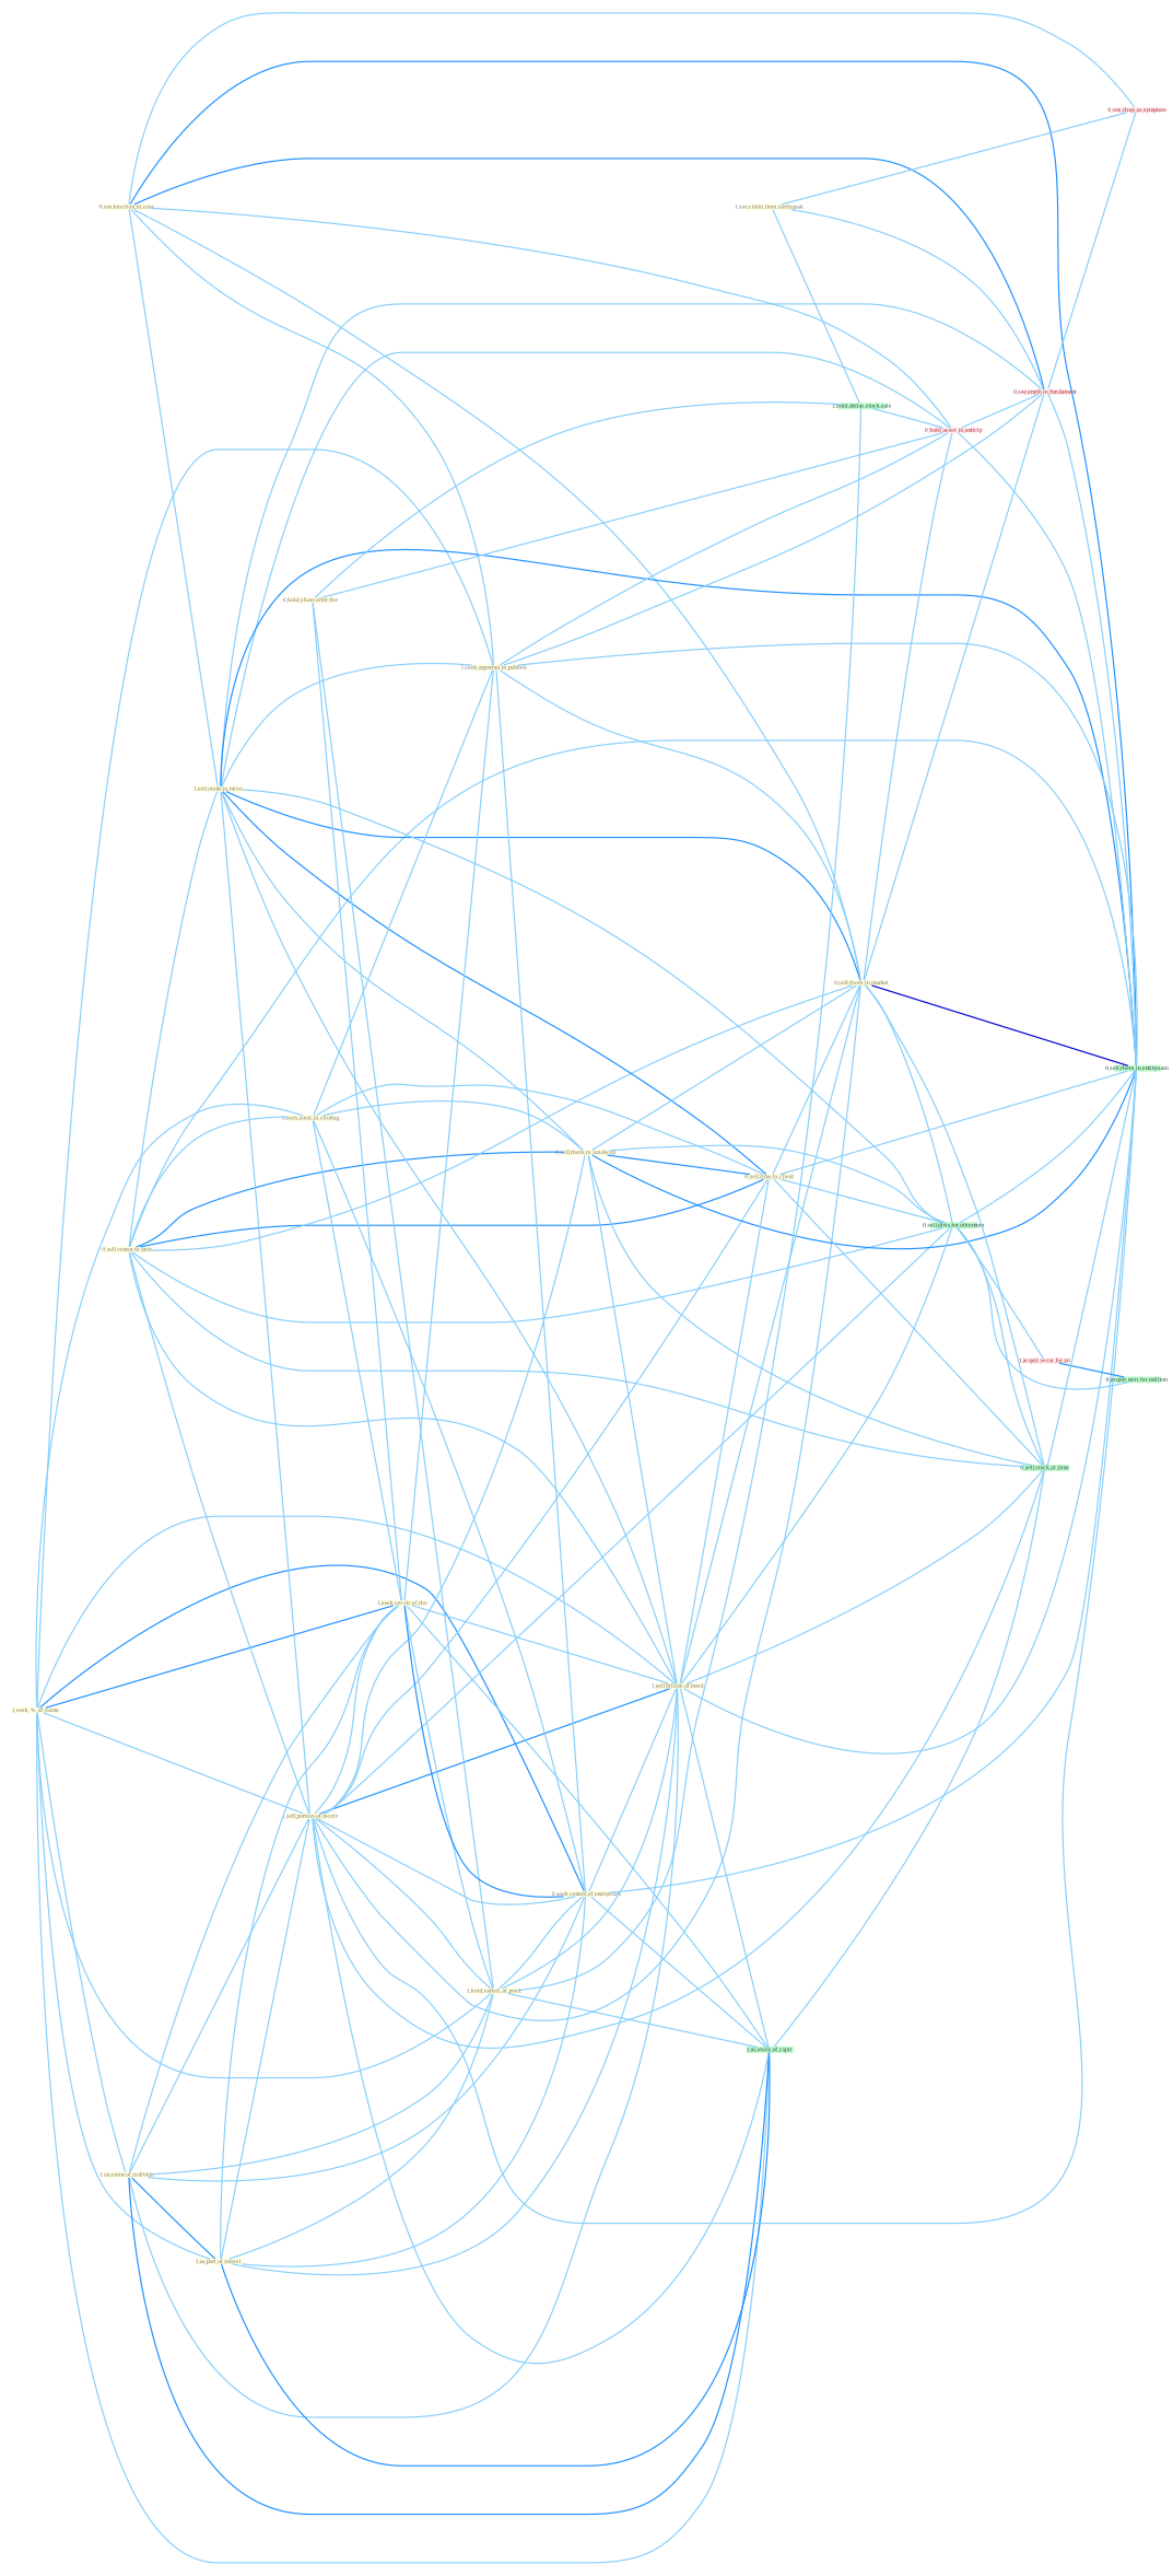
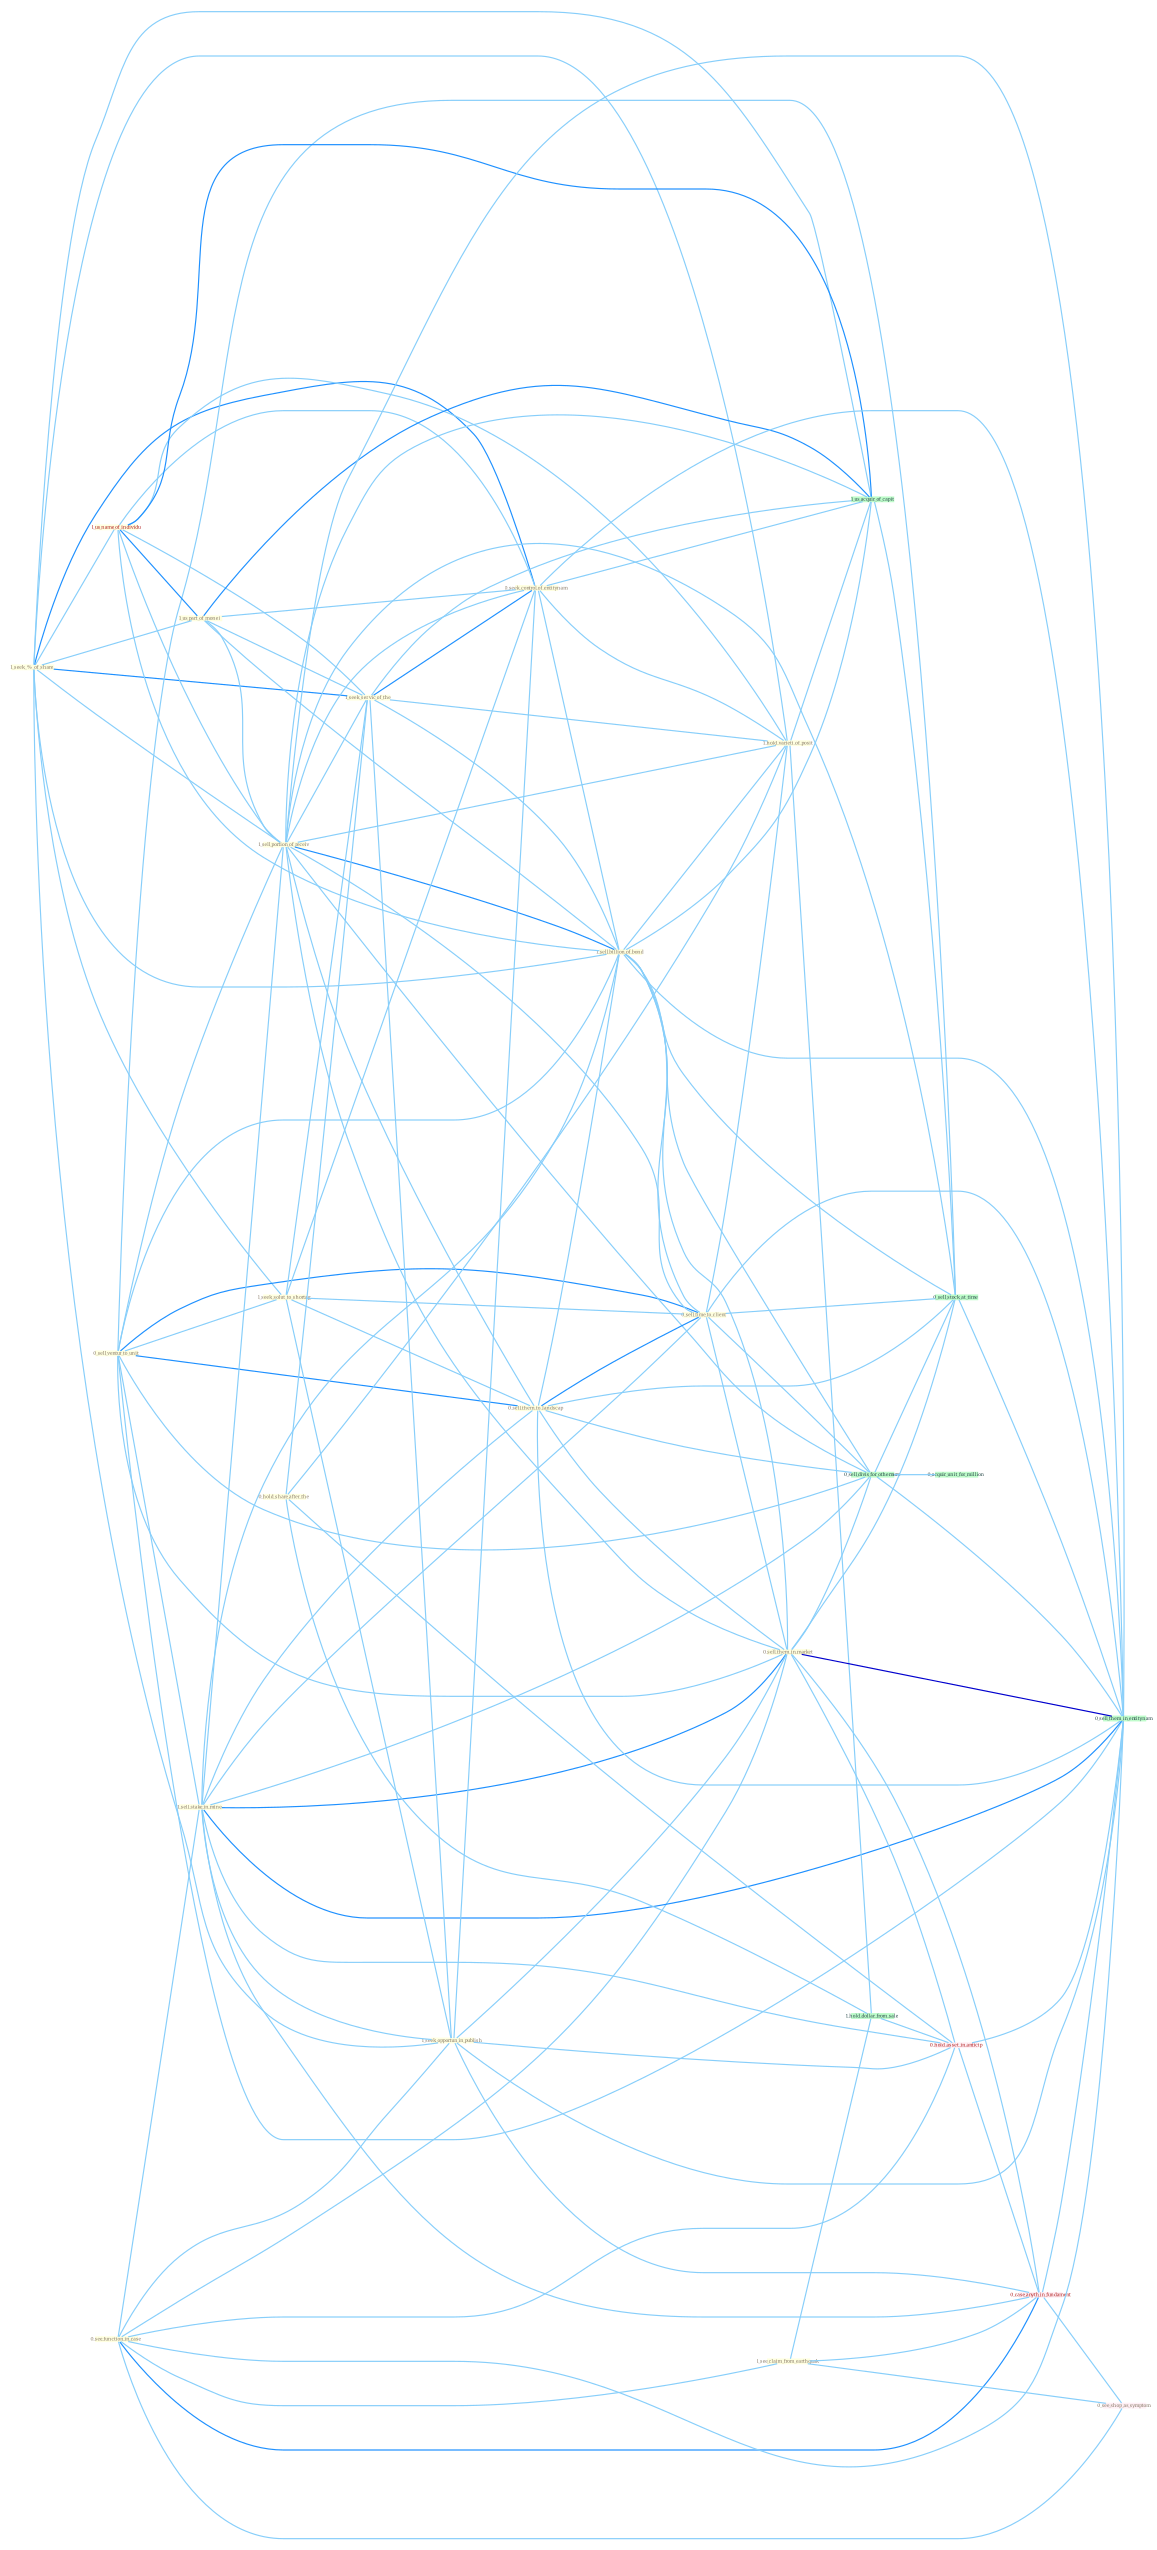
  graph {
    fontname=Merriweather
    rankdir=LR
    node [color="#ffffe0" fixedsize=true fontcolor="#8b7d6b" fontname=Merriweather fontsize=4 shape=polygon style=filled]
    edge [color="#87cefa" fontname=Merriweather w=1]
-   "1_seek_%_of_share " [height=.06 width=.5 label="1_seek_%_of_name"]
+   "1_seek_%_of_share " [height=.06 width=.5]
    "0_sell_ventur_to_unit " [height=.06 width=.5]
    "0_see_function_in_case " [height=.06 width=.5]
-   "1_us_name_of_individu " [height=.06 width=.5]
+   "1_us_name_of_individu " [fontcolor="#b22222" height=.06 width=.5]
    "1_sell_stake_in_mine " [height=.06 width=.5]
    "1_us_part_of_monei " [height=.06 width=.5]
    "1_sell_portion_of_receiv " [height=.06 width=.5]
    "1_seek_solut_to_shortag " [height=.06 width=.5]
    "1_see_claim_from_earthquak " [height=.06 width=.5]
    "0_hold_share_after_the " [height=.06 width=.5]
    "1_seek_servic_of_the " [height=.06 width=.5]
    "1_seek_opportun_in_publish " [height=.06 width=.5]
    "0_sell_them_to_landscap " [height=.06 width=.5]
    "1_hold_varieti_of_posit " [height=.06 width=.5]
    "0_seek_control_of_entitynam " [height=.06 width=.5]
    "1_sell_billion_of_bond " [height=.06 width=.5]
    "0_sell_time_to_client " [height=.06 width=.5]
    "0_sell_them_in_market " [height=.06 width=.5]
-   "1_acquir_secur_for_an " [color="#fff0f5" fontcolor="#b22222" height=.06 width=.5]
    "0_hold_asset_in_anticip " [color="#fff0f5" fontcolor="#b22222" height=.06 width=.5]
-   "0_see_anyth_in_fundament " [color="#fff0f5" fontcolor="#b22222" height=.06 width=.5]
-   "0_see_shop_as_symptom " [color="#fff0f5" fontcolor="#b22222" height=.06 width=.5]
-   "1_us_stock_of_capit " [color="#BDFCC9" fontcolor="#2f4f4f" height=.06 width=.5]
+   "0_see_anyth_in_fundament " [color="#fff0f5" fontcolor="#b22222" height=.06 width=.5 label="0_case_anyth_in_fundament"]
+   "0_see_shop_as_symptom " [color="#fff0f5" height=.06 width=.5]
+   "1_us_stock_of_capit " [color="#BDFCC9" fontcolor="#2f4f4f" height=.06 width=.5 label="1_us_acquir_of_capit"]
    "0_sell_divis_for_othernum " [color="#BDFCC9" fontcolor="#2f4f4f" height=.06 width=.5]
    "0_sell_stock_at_time " [color="#BDFCC9" fontcolor="#2f4f4f" height=.06 width=.5]
    "0_sell_them_in_entitynam " [color="#BDFCC9" fontcolor="#2f4f4f" height=.06 width=.5]
-   "1_hold_dollar_from_sale " [color="#BDFCC9" fontcolor="#2f4f4f" height=.06 width=.5 label="1_hold_dollar_stock_sale"]
+   "1_hold_dollar_from_sale " [color="#BDFCC9" fontcolor="#2f4f4f" height=.06 width=.5]
    "0_acquir_unit_for_million " [color="#BDFCC9" fontcolor="#2f4f4f" height=.06 width=.5]
    subgraph sub_1 {
      "1_seek_%_of_share "
      "0_sell_ventur_to_unit "
      "0_see_function_in_case "
      "1_us_name_of_individu "
      "1_sell_stake_in_mine "
      "1_us_part_of_monei "
      "1_sell_portion_of_receiv "
      "1_seek_solut_to_shortag "
      "1_see_claim_from_earthquak "
      "0_hold_share_after_the "
      "1_seek_servic_of_the "
      "1_seek_opportun_in_publish "
      "0_sell_them_to_landscap "
      "1_hold_varieti_of_posit "
      "0_seek_control_of_entitynam "
      "1_sell_billion_of_bond "
      "0_sell_time_to_client "
      "0_sell_them_in_market "
    }
    subgraph sub_2 {
-     "1_acquir_secur_for_an "
      "0_hold_asset_in_anticip "
      "0_see_anyth_in_fundament "
      "0_see_shop_as_symptom "
    }
    "1_seek_%_of_share " -- "1_us_name_of_individu "
    "1_seek_%_of_share " -- "1_us_part_of_monei "
    "1_seek_%_of_share " -- "1_sell_portion_of_receiv "
    "1_seek_%_of_share " -- "1_seek_solut_to_shortag "
    "1_seek_%_of_share " -- "1_seek_servic_of_the " [color="#1e90ff" w=2]
    "1_seek_%_of_share " -- "1_seek_opportun_in_publish "
    "1_seek_%_of_share " -- "1_hold_varieti_of_posit "
    "1_seek_%_of_share " -- "0_seek_control_of_entitynam " [color="#1e90ff" w=2]
    "1_seek_%_of_share " -- "1_sell_billion_of_bond "
    "1_seek_%_of_share " -- "1_us_stock_of_capit "
    "0_sell_ventur_to_unit " -- "1_sell_stake_in_mine "
    "0_sell_ventur_to_unit " -- "1_sell_portion_of_receiv "
    "0_sell_ventur_to_unit " -- "1_seek_solut_to_shortag "
    "0_sell_ventur_to_unit " -- "0_sell_them_to_landscap " [color="#1e90ff" w=2]
    "0_sell_ventur_to_unit " -- "1_sell_billion_of_bond "
    "0_sell_ventur_to_unit " -- "0_sell_time_to_client " [color="#1e90ff" w=2]
    "0_sell_ventur_to_unit " -- "0_sell_them_in_market "
    "0_sell_ventur_to_unit " -- "0_sell_divis_for_othernum "
    "0_sell_ventur_to_unit " -- "0_sell_stock_at_time "
    "0_sell_ventur_to_unit " -- "0_sell_them_in_entitynam "
    "0_see_function_in_case " -- "1_sell_stake_in_mine "
+   "0_see_function_in_case " -- "1_see_claim_from_earthquak "
    "0_see_function_in_case " -- "1_seek_opportun_in_publish "
    "0_see_function_in_case " -- "0_sell_them_in_market "
    "0_see_function_in_case " -- "0_hold_asset_in_anticip "
    "0_see_function_in_case " -- "0_see_anyth_in_fundament " [color="#1e90ff" w=2]
    "0_see_function_in_case " -- "0_see_shop_as_symptom "
-   "0_see_function_in_case " -- "0_sell_them_in_entitynam " [color="#1e90ff"]
+   "0_see_function_in_case " -- "0_sell_them_in_entitynam "
    "1_us_name_of_individu " -- "1_us_part_of_monei " [color="#1e90ff" w=2]
    "1_us_name_of_individu " -- "1_sell_portion_of_receiv "
    "1_us_name_of_individu " -- "1_seek_servic_of_the "
    "1_us_name_of_individu " -- "1_hold_varieti_of_posit "
    "1_us_name_of_individu " -- "0_seek_control_of_entitynam "
    "1_us_name_of_individu " -- "1_sell_billion_of_bond "
    "1_us_name_of_individu " -- "1_us_stock_of_capit " [color="#1e90ff" w=2]
    "1_sell_stake_in_mine " -- "1_sell_portion_of_receiv "
    "1_sell_stake_in_mine " -- "1_seek_opportun_in_publish "
    "1_sell_stake_in_mine " -- "0_sell_them_to_landscap "
    "1_sell_stake_in_mine " -- "1_sell_billion_of_bond "
-   "1_sell_stake_in_mine " -- "0_sell_time_to_client " [color="#1e90ff"]
+   "1_sell_stake_in_mine " -- "0_sell_time_to_client "
    "1_sell_stake_in_mine " -- "0_sell_them_in_market " [color="#1e90ff" w=2]
    "1_sell_stake_in_mine " -- "0_hold_asset_in_anticip "
    "1_sell_stake_in_mine " -- "0_see_anyth_in_fundament "
    "1_sell_stake_in_mine " -- "0_sell_divis_for_othernum "
    "1_sell_stake_in_mine " -- "0_sell_them_in_entitynam " [color="#1e90ff" w=2]
    "1_us_part_of_monei " -- "1_sell_portion_of_receiv "
    "1_us_part_of_monei " -- "1_seek_servic_of_the "
-   "1_us_part_of_monei " -- "1_hold_varieti_of_posit "
+   "0_sell_time_to_client " -- "1_hold_varieti_of_posit "
    "1_us_part_of_monei " -- "0_seek_control_of_entitynam "
    "1_us_part_of_monei " -- "1_sell_billion_of_bond "
    "1_us_part_of_monei " -- "1_us_stock_of_capit " [color="#1e90ff" w=2]
    "1_sell_portion_of_receiv " -- "1_seek_servic_of_the "
    "1_sell_portion_of_receiv " -- "0_sell_them_to_landscap "
    "1_sell_portion_of_receiv " -- "1_hold_varieti_of_posit "
    "1_sell_portion_of_receiv " -- "0_seek_control_of_entitynam "
    "1_sell_portion_of_receiv " -- "1_sell_billion_of_bond " [color="#1e90ff" w=2]
    "1_sell_portion_of_receiv " -- "0_sell_time_to_client "
    "1_sell_portion_of_receiv " -- "0_sell_them_in_market "
    "1_sell_portion_of_receiv " -- "1_us_stock_of_capit "
    "1_sell_portion_of_receiv " -- "0_sell_divis_for_othernum "
    "1_sell_portion_of_receiv " -- "0_sell_stock_at_time "
    "1_sell_portion_of_receiv " -- "0_sell_them_in_entitynam "
    "1_seek_solut_to_shortag " -- "1_seek_servic_of_the "
    "1_seek_solut_to_shortag " -- "1_seek_opportun_in_publish "
    "1_seek_solut_to_shortag " -- "0_sell_them_to_landscap "
    "1_seek_solut_to_shortag " -- "0_seek_control_of_entitynam "
    "1_seek_solut_to_shortag " -- "0_sell_time_to_client "
    "1_see_claim_from_earthquak " -- "0_see_anyth_in_fundament "
    "1_see_claim_from_earthquak " -- "0_see_shop_as_symptom "
    "1_see_claim_from_earthquak " -- "1_hold_dollar_from_sale "
    "0_hold_share_after_the " -- "1_seek_servic_of_the "
    "0_hold_share_after_the " -- "1_hold_varieti_of_posit "
    "0_hold_share_after_the " -- "0_hold_asset_in_anticip "
    "0_hold_share_after_the " -- "1_hold_dollar_from_sale "
    "1_seek_servic_of_the " -- "1_seek_opportun_in_publish "
    "1_seek_servic_of_the " -- "1_hold_varieti_of_posit "
    "1_seek_servic_of_the " -- "0_seek_control_of_entitynam " [color="#1e90ff" w=2]
    "1_seek_servic_of_the " -- "1_sell_billion_of_bond "
    "1_seek_servic_of_the " -- "1_us_stock_of_capit "
    "1_seek_opportun_in_publish " -- "0_seek_control_of_entitynam "
    "1_seek_opportun_in_publish " -- "0_sell_them_in_market "
    "1_seek_opportun_in_publish " -- "0_hold_asset_in_anticip "
    "1_seek_opportun_in_publish " -- "0_see_anyth_in_fundament "
    "1_seek_opportun_in_publish " -- "0_sell_them_in_entitynam "
    "0_sell_them_to_landscap " -- "1_sell_billion_of_bond "
    "0_sell_them_to_landscap " -- "0_sell_time_to_client " [color="#1e90ff" w=2]
    "0_sell_them_to_landscap " -- "0_sell_them_in_market " [w=2]
    "0_sell_them_to_landscap " -- "0_sell_divis_for_othernum "
    "0_sell_them_to_landscap " -- "0_sell_stock_at_time "
-   "0_sell_them_to_landscap " -- "0_sell_them_in_entitynam " [color="#1e90ff" w=2]
+   "0_sell_them_to_landscap " -- "0_sell_them_in_entitynam " [w=2]
    "1_hold_varieti_of_posit " -- "0_seek_control_of_entitynam "
    "1_hold_varieti_of_posit " -- "1_sell_billion_of_bond "
    "1_hold_varieti_of_posit " -- "1_us_stock_of_capit "
    "1_hold_varieti_of_posit " -- "1_hold_dollar_from_sale "
    "0_seek_control_of_entitynam " -- "1_sell_billion_of_bond "
    "0_seek_control_of_entitynam " -- "1_us_stock_of_capit "
    "0_seek_control_of_entitynam " -- "0_sell_them_in_entitynam "
    "1_sell_billion_of_bond " -- "0_sell_time_to_client "
    "1_sell_billion_of_bond " -- "0_sell_them_in_market "
    "1_sell_billion_of_bond " -- "1_us_stock_of_capit "
    "1_sell_billion_of_bond " -- "0_sell_divis_for_othernum "
    "1_sell_billion_of_bond " -- "0_sell_stock_at_time "
    "1_sell_billion_of_bond " -- "0_sell_them_in_entitynam "
    "0_sell_time_to_client " -- "0_sell_them_in_market "
    "0_sell_time_to_client " -- "0_sell_divis_for_othernum "
    "0_sell_time_to_client " -- "0_sell_stock_at_time "
    "0_sell_time_to_client " -- "0_sell_them_in_entitynam "
    "0_sell_them_in_market " -- "0_hold_asset_in_anticip "
    "0_sell_them_in_market " -- "0_see_anyth_in_fundament "
    "0_sell_them_in_market " -- "0_sell_divis_for_othernum "
    "0_sell_them_in_market " -- "0_sell_stock_at_time "
    "0_sell_them_in_market " -- "0_sell_them_in_entitynam " [color="#0000cd" w=3]
-   "1_acquir_secur_for_an " -- "0_acquir_unit_for_million " [color="#1e90ff" w=2]
    "0_hold_asset_in_anticip " -- "0_see_anyth_in_fundament "
    "0_hold_asset_in_anticip " -- "0_sell_them_in_entitynam "
    "0_see_anyth_in_fundament " -- "0_see_shop_as_symptom "
    "0_see_anyth_in_fundament " -- "0_sell_them_in_entitynam "
    "1_us_stock_of_capit " -- "0_sell_stock_at_time "
-   "0_sell_divis_for_othernum " -- "1_acquir_secur_for_an "
    "0_sell_divis_for_othernum " -- "0_sell_stock_at_time "
    "0_sell_divis_for_othernum " -- "0_sell_them_in_entitynam "
    "0_sell_divis_for_othernum " -- "0_acquir_unit_for_million "
    "0_sell_stock_at_time " -- "0_sell_them_in_entitynam "
    "1_hold_dollar_from_sale " -- "0_hold_asset_in_anticip "
  }
